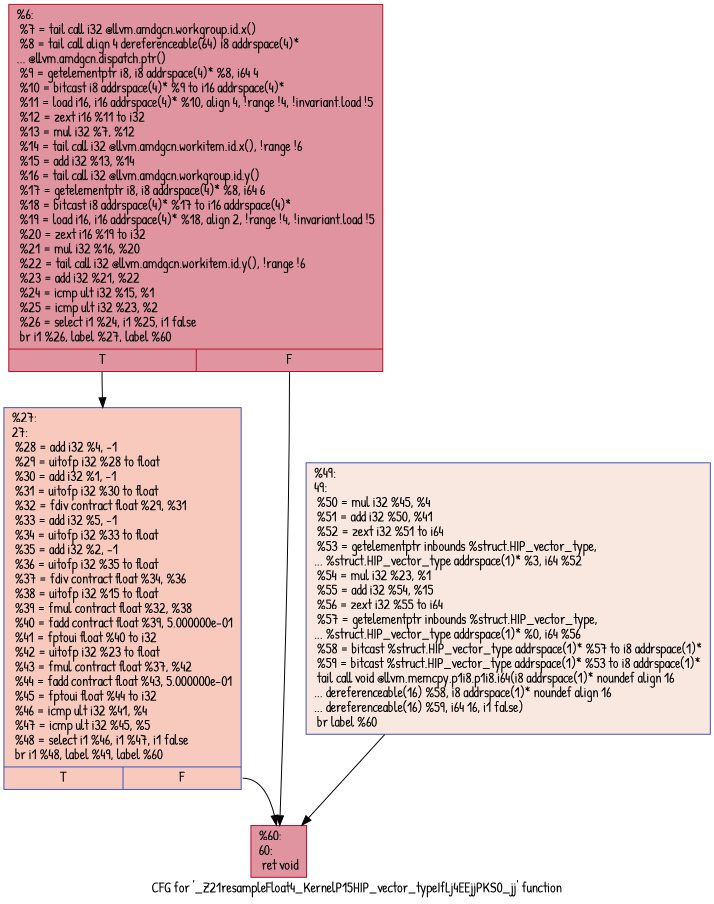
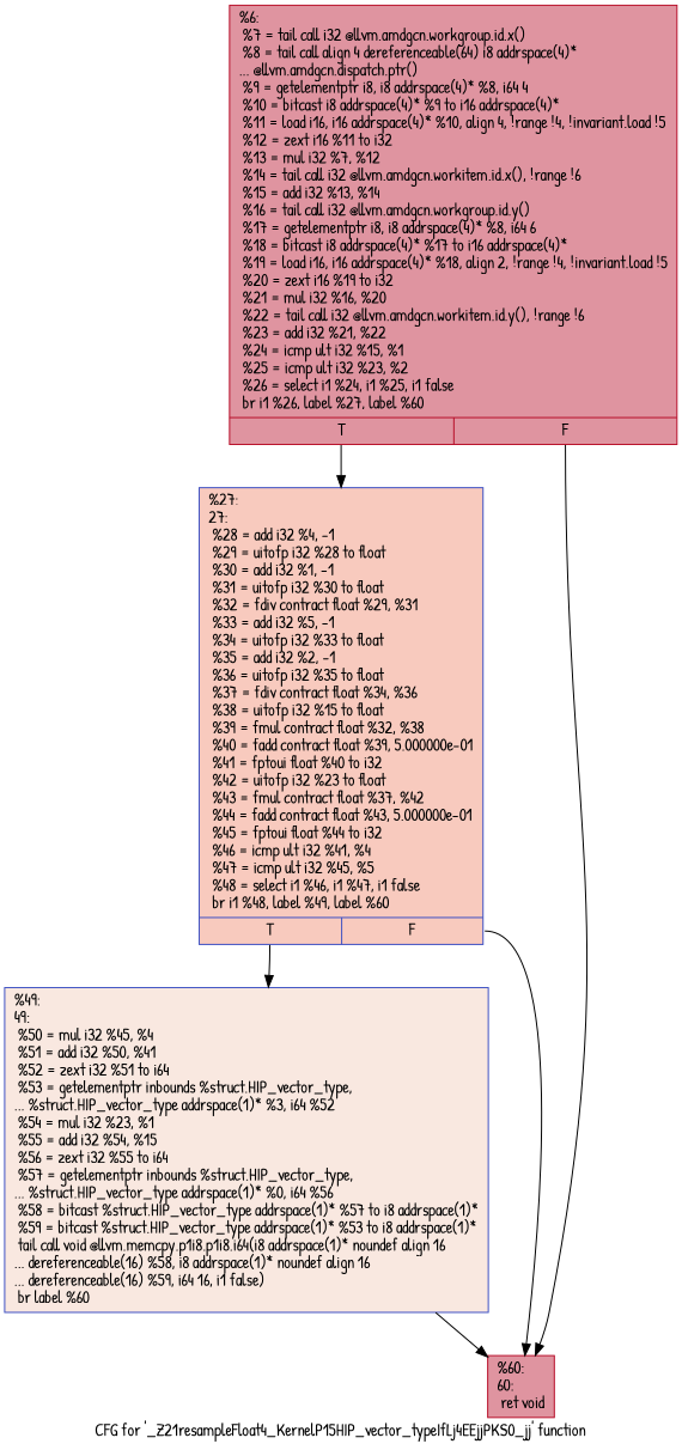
  digraph {
    label="CFG for '_Z21resampleFloat4_KernelP15HIP_vector_typeIfLj4EEjjPKS0_jj' function"
    fontname="Patrick Hand"
    node [color="#b70d28ff" fillcolor="#b70d2870" shape=record style=filled fontname="Patrick Hand"]
    edge [tailport=s0 fontname="Patrick Hand"]
    n1 [label="{%6:\l  %7 = tail call i32 @llvm.amdgcn.workgroup.id.x()\l  %8 = tail call align 4 dereferenceable(64) i8 addrspace(4)*\l... @llvm.amdgcn.dispatch.ptr()\l  %9 = getelementptr i8, i8 addrspace(4)* %8, i64 4\l  %10 = bitcast i8 addrspace(4)* %9 to i16 addrspace(4)*\l  %11 = load i16, i16 addrspace(4)* %10, align 4, !range !4, !invariant.load !5\l  %12 = zext i16 %11 to i32\l  %13 = mul i32 %7, %12\l  %14 = tail call i32 @llvm.amdgcn.workitem.id.x(), !range !6\l  %15 = add i32 %13, %14\l  %16 = tail call i32 @llvm.amdgcn.workgroup.id.y()\l  %17 = getelementptr i8, i8 addrspace(4)* %8, i64 6\l  %18 = bitcast i8 addrspace(4)* %17 to i16 addrspace(4)*\l  %19 = load i16, i16 addrspace(4)* %18, align 2, !range !4, !invariant.load !5\l  %20 = zext i16 %19 to i32\l  %21 = mul i32 %16, %20\l  %22 = tail call i32 @llvm.amdgcn.workitem.id.y(), !range !6\l  %23 = add i32 %21, %22\l  %24 = icmp ult i32 %15, %1\l  %25 = icmp ult i32 %23, %2\l  %26 = select i1 %24, i1 %25, i1 false\l  br i1 %26, label %27, label %60\l|{<s0>T|<s1>F}}"]
    n2 [color="#3d50c3ff" fillcolor="#ef886b70" label="{%27:\l27:                                               \l  %28 = add i32 %4, -1\l  %29 = uitofp i32 %28 to float\l  %30 = add i32 %1, -1\l  %31 = uitofp i32 %30 to float\l  %32 = fdiv contract float %29, %31\l  %33 = add i32 %5, -1\l  %34 = uitofp i32 %33 to float\l  %35 = add i32 %2, -1\l  %36 = uitofp i32 %35 to float\l  %37 = fdiv contract float %34, %36\l  %38 = uitofp i32 %15 to float\l  %39 = fmul contract float %32, %38\l  %40 = fadd contract float %39, 5.000000e-01\l  %41 = fptoui float %40 to i32\l  %42 = uitofp i32 %23 to float\l  %43 = fmul contract float %37, %42\l  %44 = fadd contract float %43, 5.000000e-01\l  %45 = fptoui float %44 to i32\l  %46 = icmp ult i32 %41, %4\l  %47 = icmp ult i32 %45, %5\l  %48 = select i1 %46, i1 %47, i1 false\l  br i1 %48, label %49, label %60\l|{<s0>T|<s1>F}}"]
    n3 [label="{%60:\l60:                                               \l  ret void\l}"]
    n4 [color="#3d50c3ff" fillcolor="#f1ccb870" label="{%49:\l49:                                               \l  %50 = mul i32 %45, %4\l  %51 = add i32 %50, %41\l  %52 = zext i32 %51 to i64\l  %53 = getelementptr inbounds %struct.HIP_vector_type,\l... %struct.HIP_vector_type addrspace(1)* %3, i64 %52\l  %54 = mul i32 %23, %1\l  %55 = add i32 %54, %15\l  %56 = zext i32 %55 to i64\l  %57 = getelementptr inbounds %struct.HIP_vector_type,\l... %struct.HIP_vector_type addrspace(1)* %0, i64 %56\l  %58 = bitcast %struct.HIP_vector_type addrspace(1)* %57 to i8 addrspace(1)*\l  %59 = bitcast %struct.HIP_vector_type addrspace(1)* %53 to i8 addrspace(1)*\l  tail call void @llvm.memcpy.p1i8.p1i8.i64(i8 addrspace(1)* noundef align 16\l... dereferenceable(16) %58, i8 addrspace(1)* noundef align 16\l... dereferenceable(16) %59, i64 16, i1 false)\l  br label %60\l}"]
    n1 -> n2
    n1 -> n3 [tailport=s1]
    n2 -> n3 [tailport=s1]
+   n2 -> n4
    n4 -> n3 [tailport=""]
  }
